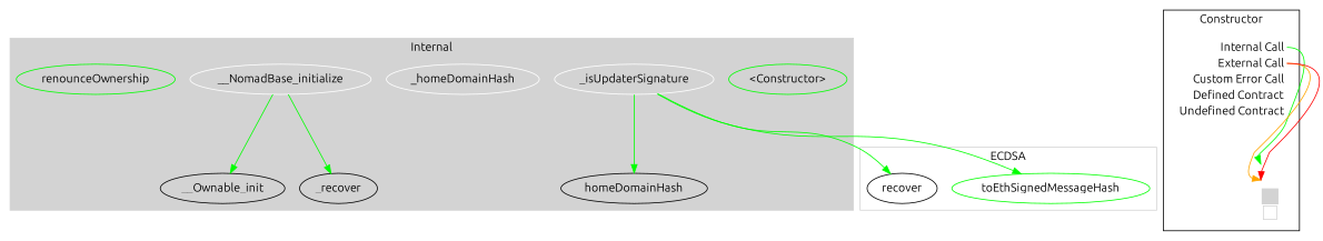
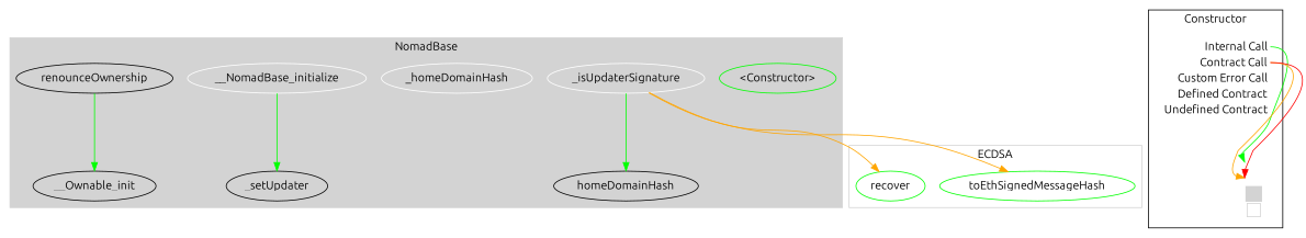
  digraph {
    compound=true
    fontname=Ubuntu
    rankdir=TB
    node [fontname=Ubuntu]
    edge [color=green fontname=Ubuntu]
    n1 [color=green label="<Constructor>"]
    n2 [color=white label=__NomadBase_initialize]
    n3 [label=homeDomainHash]
    n4 [color=white label=_homeDomainHash]
-   n5 [label=_recover]
+   n5 [label=_setUpdater]
    n6 [color=white label=_isUpdaterSignature]
-   n7 [color=green label=renounceOwnership]
+   n7 [color=black label=renounceOwnership]
    n8 [label=__Ownable_init]
    n9 [color=green label=toEthSignedMessageHash]
-   n10 [label=recover]
-   n11 [label=<<table border="0" cellpadding="2" cellspacing="0" cellborder="0">   <tr><td align="right" port="i1">Internal Call</td></tr>   <tr><td align="right" port="i2">External Call</td></tr>   <tr><td align="right" port="i2">Custom Error Call</td></tr>   <tr><td align="right" port="i3">Defined Contract</td></tr>   <tr><td align="right" port="i4">Undefined Contract</td></tr>   </table>> shape=plaintext]
+   n10 [label=recover color=green]
+   n11 [label=<<table border="0" cellpadding="2" cellspacing="0" cellborder="0">   <tr><td align="right" port="i1">Internal Call</td></tr>   <tr><td align="right" port="i2">Contract Call</td></tr>   <tr><td align="right" port="i2">Custom Error Call</td></tr>   <tr><td align="right" port="i3">Defined Contract</td></tr>   <tr><td align="right" port="i4">Undefined Contract</td></tr>   </table>> shape=plaintext]
    n12 [label=<<table border="0" cellpadding="2" cellspacing="0" cellborder="0">   <tr><td port="i1">&nbsp;&nbsp;&nbsp;</td></tr>   <tr><td port="i2">&nbsp;&nbsp;&nbsp;</td></tr>   <tr><td port="i3" bgcolor="lightgray">&nbsp;&nbsp;&nbsp;</td></tr>   <tr><td port="i4">     <table border="1" cellborder="0" cellspacing="0" cellpadding="7" color="lightgray">       <tr>        <td></td>       </tr>      </table>   </td></tr>   </table>> shape=plaintext]
    subgraph cluster_1 {
      bgcolor=lightgray
      color=lightgray
-     label=Internal
+     label=NomadBase
      style=filled
      n1
      n2
      n3
      n4
      n5
      n6
      n7
      n8
    }
    subgraph cluster_2 {
      color=lightgray
      label=ECDSA
      n9
      n10
    }
    subgraph cluster_3 {
      label=Constructor
      n11
      n12
    }
    n2 -> n5
-   n2 -> n8
+   n7 -> n8
    n6 -> n3
-   n6 -> n9
-   n6 -> n10
+   n6 -> n9 [color=orange]
+   n6 -> n10 [color=orange]
    n11 -> n12 [headport="i1:w" tailport="i1:e"]
    n11 -> n12 [color=orange headport="i2:w" tailport="i2:e"]
    n11 -> n12 [color=red headport="i2:w" tailport="i2:e"]
  }
